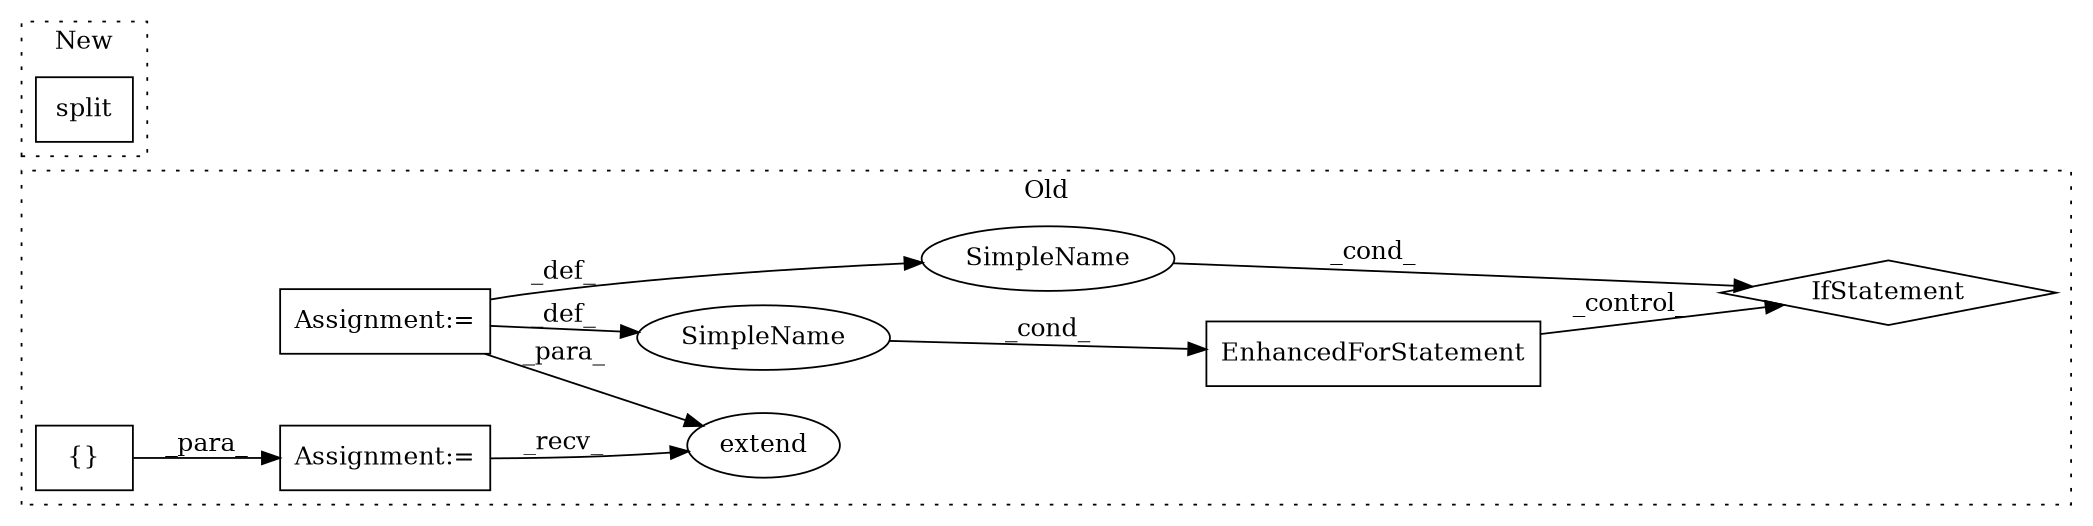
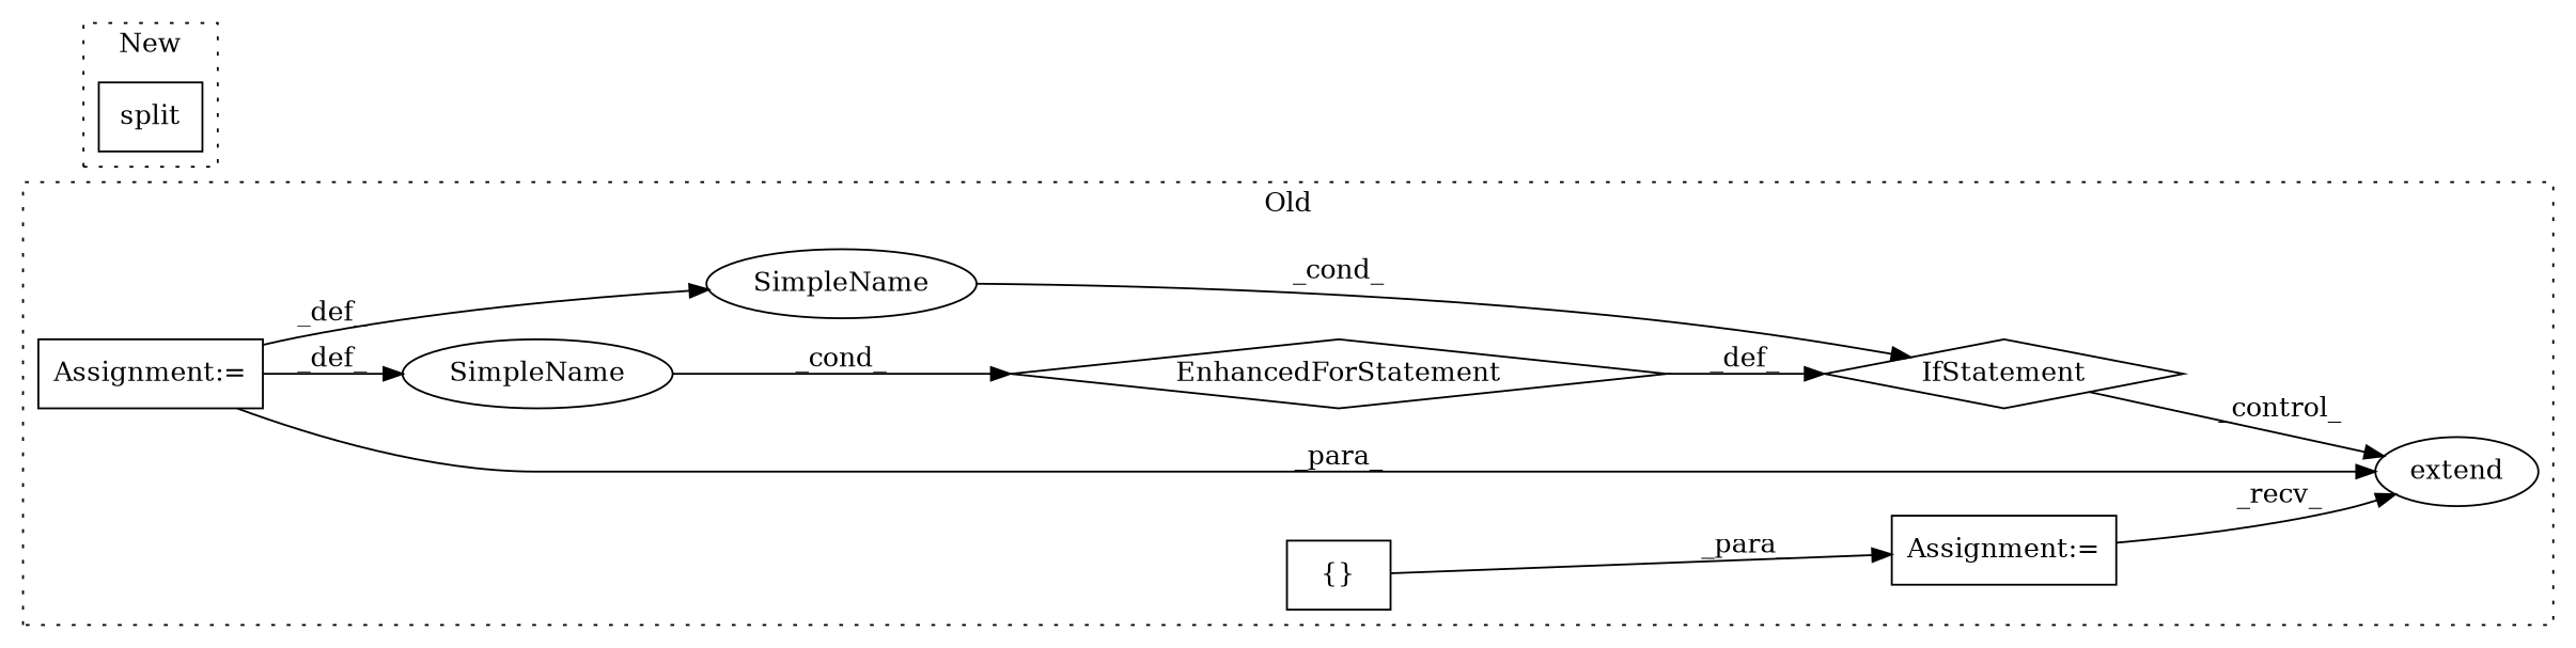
  digraph {
    rankdir=LR
    node [a=32 l="81,2" s="6644,6755" shape=box]
    n1 [l="7,1" label=extend s="6847,7028" shape=ellipse]
    n2 [a=7 label="Assignment:="]
-   n3 [a=70 label=EnhancedForStatement]
+   n3 [a=70 label=EnhancedForStatement shape=diamond]
    n4 [a=42 l=7 label=SimpleName s=6729 shape=ellipse]
    n5 [a=25 l="4,2" label=IfStatement s="6767,6823" shape=diamond]
    n6 [a=42 label=SimpleName shape=ellipse l="" s=""]
    n7 [a=4 l=2 label="{}" s=6634]
    n8 [a=7 l=1 label="Assignment:=" s=6613]
    n9 [l="6,1" label=split s="6225,6243"]
    subgraph cluster_1 {
      label=Old
      style=dotted
      n1
      n2
      n3
      n4
      n5
      n6
      n7
      n8
    }
    subgraph cluster_2 {
      label=New
      style=dotted
      n9
    }
    n2 -> n1 [label=_para_]
    n2 -> n4 [label=_def_]
    n2 -> n6 [label=_def_]
-   n3 -> n5 [label=_control_]
+   n3 -> n5 [label=_def_]
    n4 -> n3 [label=_cond_]
+   n5 -> n1 [label=_control_]
    n6 -> n5 [label=_cond_]
    n7 -> n8 [label=_para_]
    n8 -> n1 [label=_recv_]
  }
